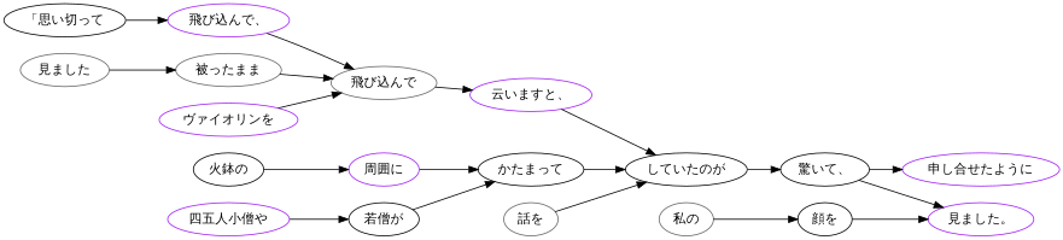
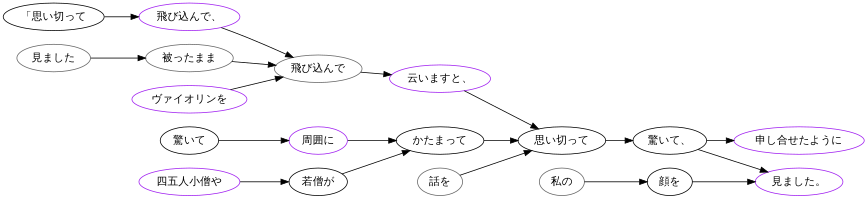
  digraph {
    fontname="IBM Plex Mono"
    rankdir=LR
    node [color=black fontname="IBM Plex Mono"]
    edge [fontname="IBM Plex Mono"]
    n1 [label="「思い切って"]
    n2 [color=purple label="飛び込んで、"]
    n3 [color=gray40 label="飛び込んで"]
    n4 [color=purple label="云いますと、"]
    n5 [color=gray40 label="見ました"]
    n6 [color=gray40 label="被ったまま"]
    n7 [color=purple label="ヴァイオリンを"]
-   n8 [label="していたのが"]
+   n8 [label="思い切って"]
    n9 [label="驚いて、"]
-   n10 [label="火鉢の"]
+   n10 [label="驚いて"]
    n11 [color=purple label="周囲に"]
    n12 [label="かたまって"]
    n13 [color=purple label="四五人小僧や"]
    n14 [label="若僧が"]
    n15 [color=gray40 label="話を"]
    n16 [color=purple label="申し合せたように"]
    n17 [color=purple label="見ました。"]
    n18 [color=gray40 label="私の"]
    n19 [label="顔を"]
    n1 -> n2
    n2 -> n3
    n3 -> n4
    n4 -> n8
    n5 -> n6
    n6 -> n3
    n7 -> n3
    n8 -> n9
    n9 -> n16
    n9 -> n17
    n10 -> n11
    n11 -> n12
    n12 -> n8
    n13 -> n14
    n14 -> n12
    n15 -> n8
    n18 -> n19
    n19 -> n17
  }
